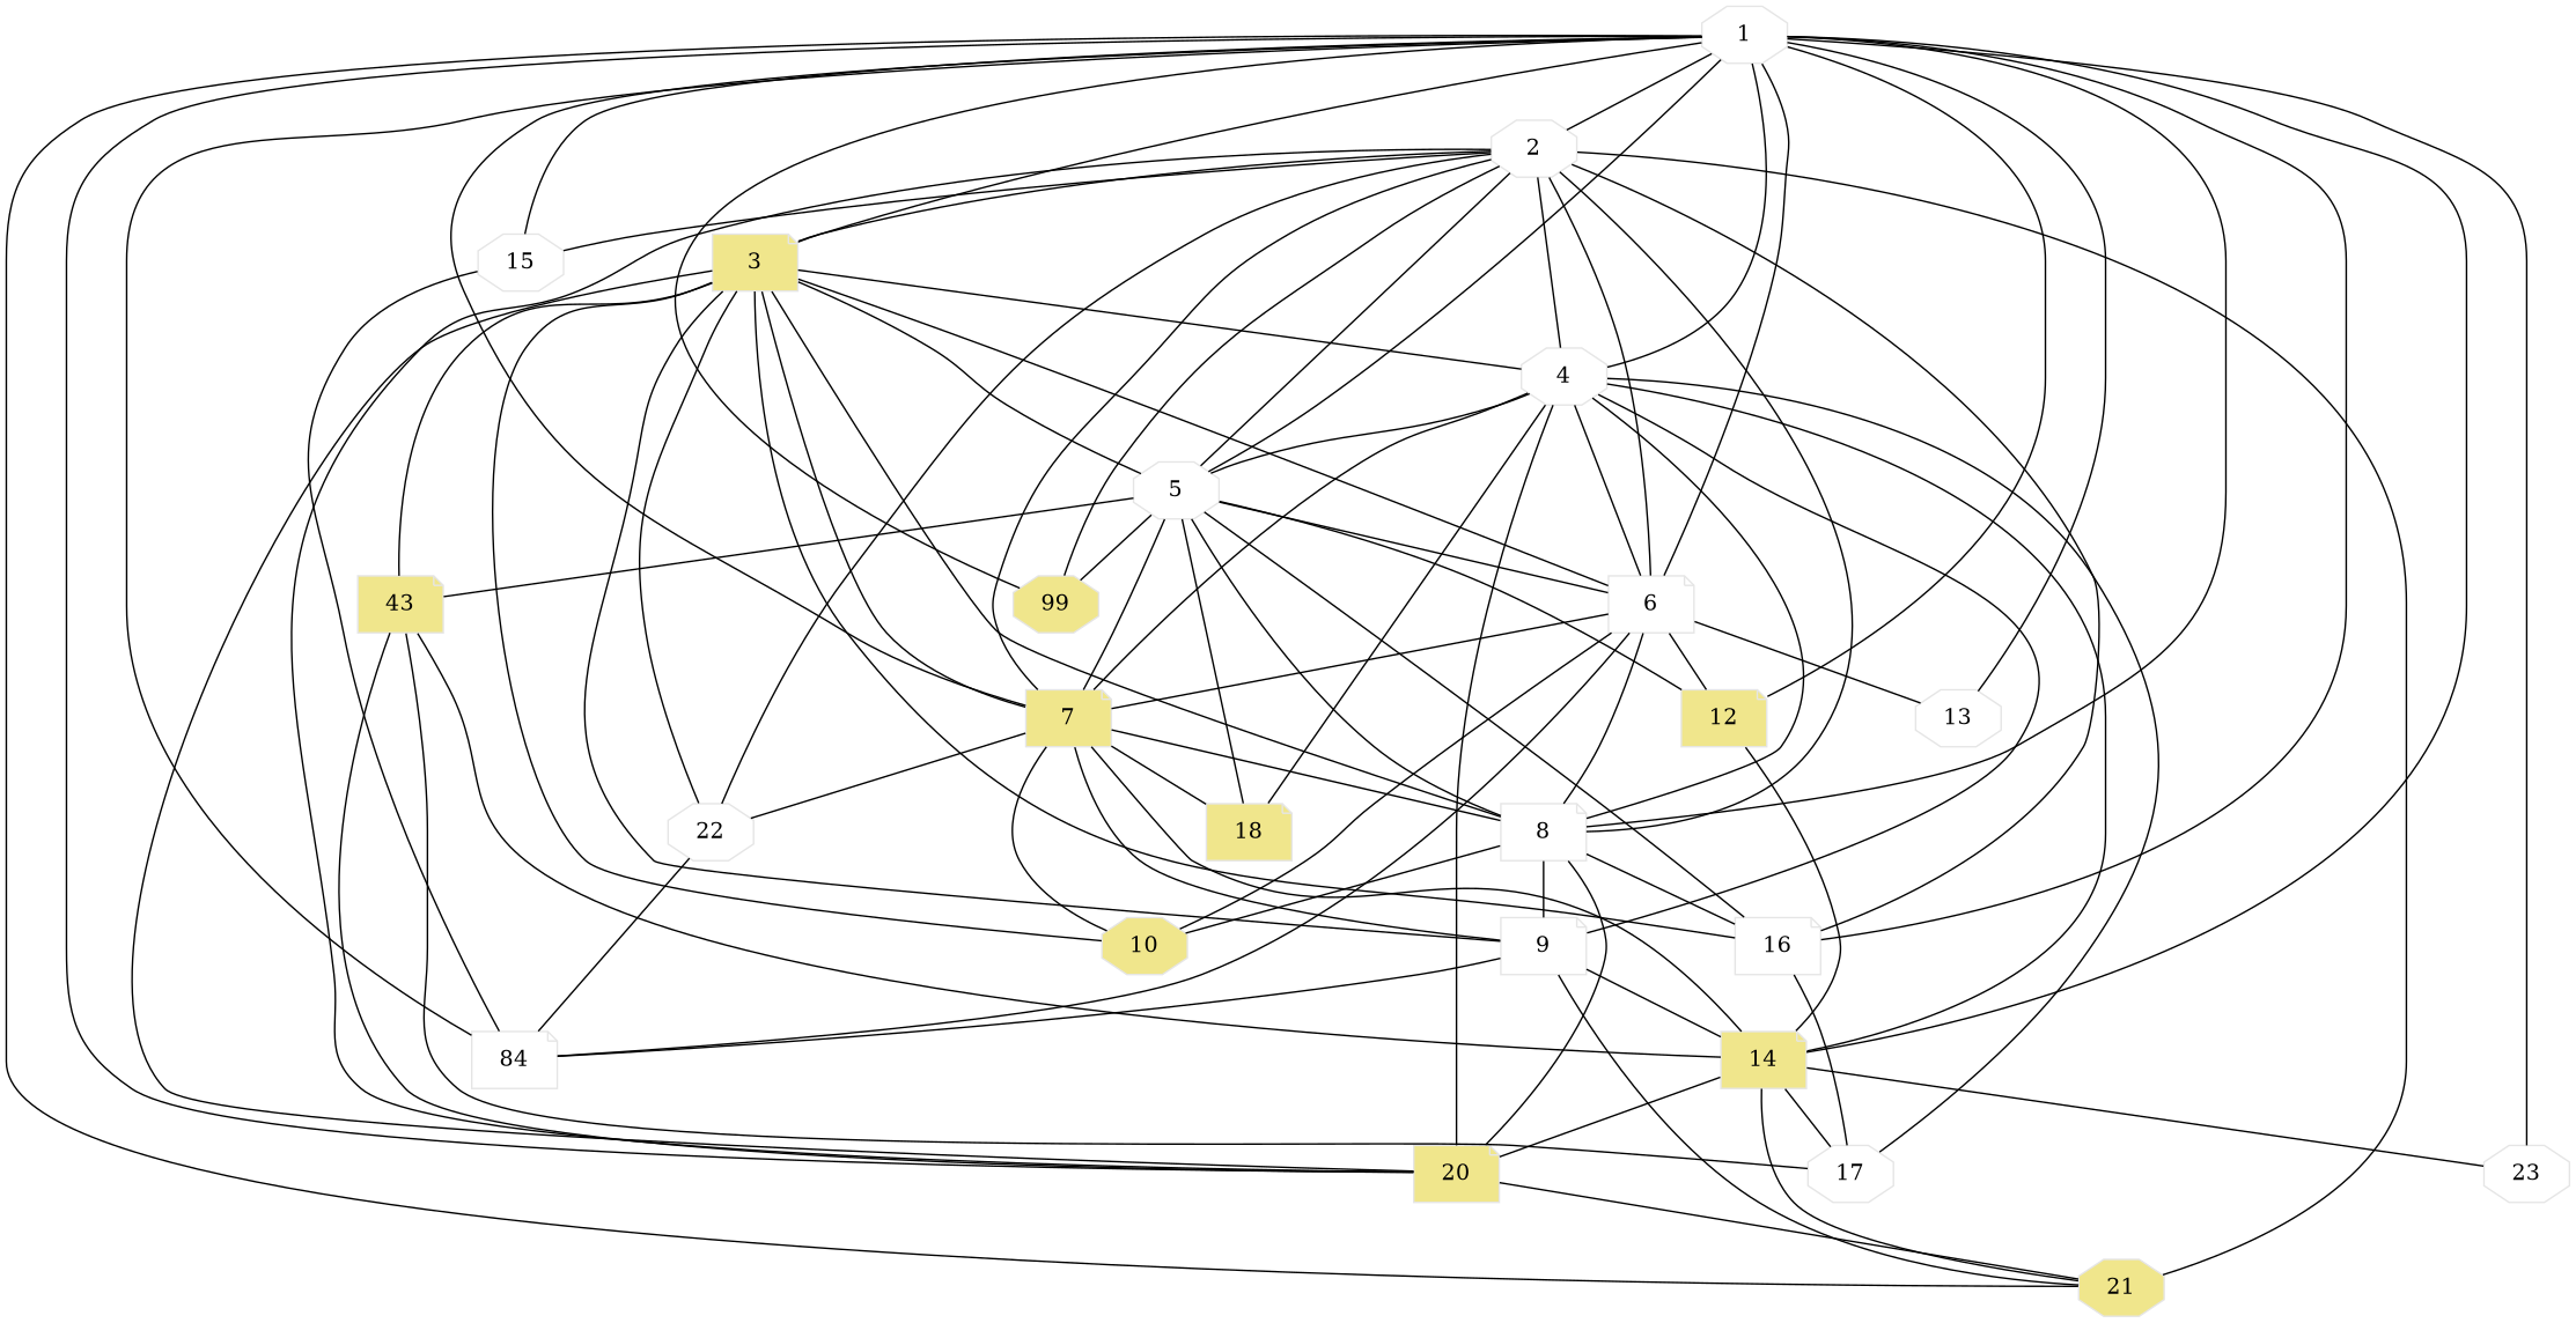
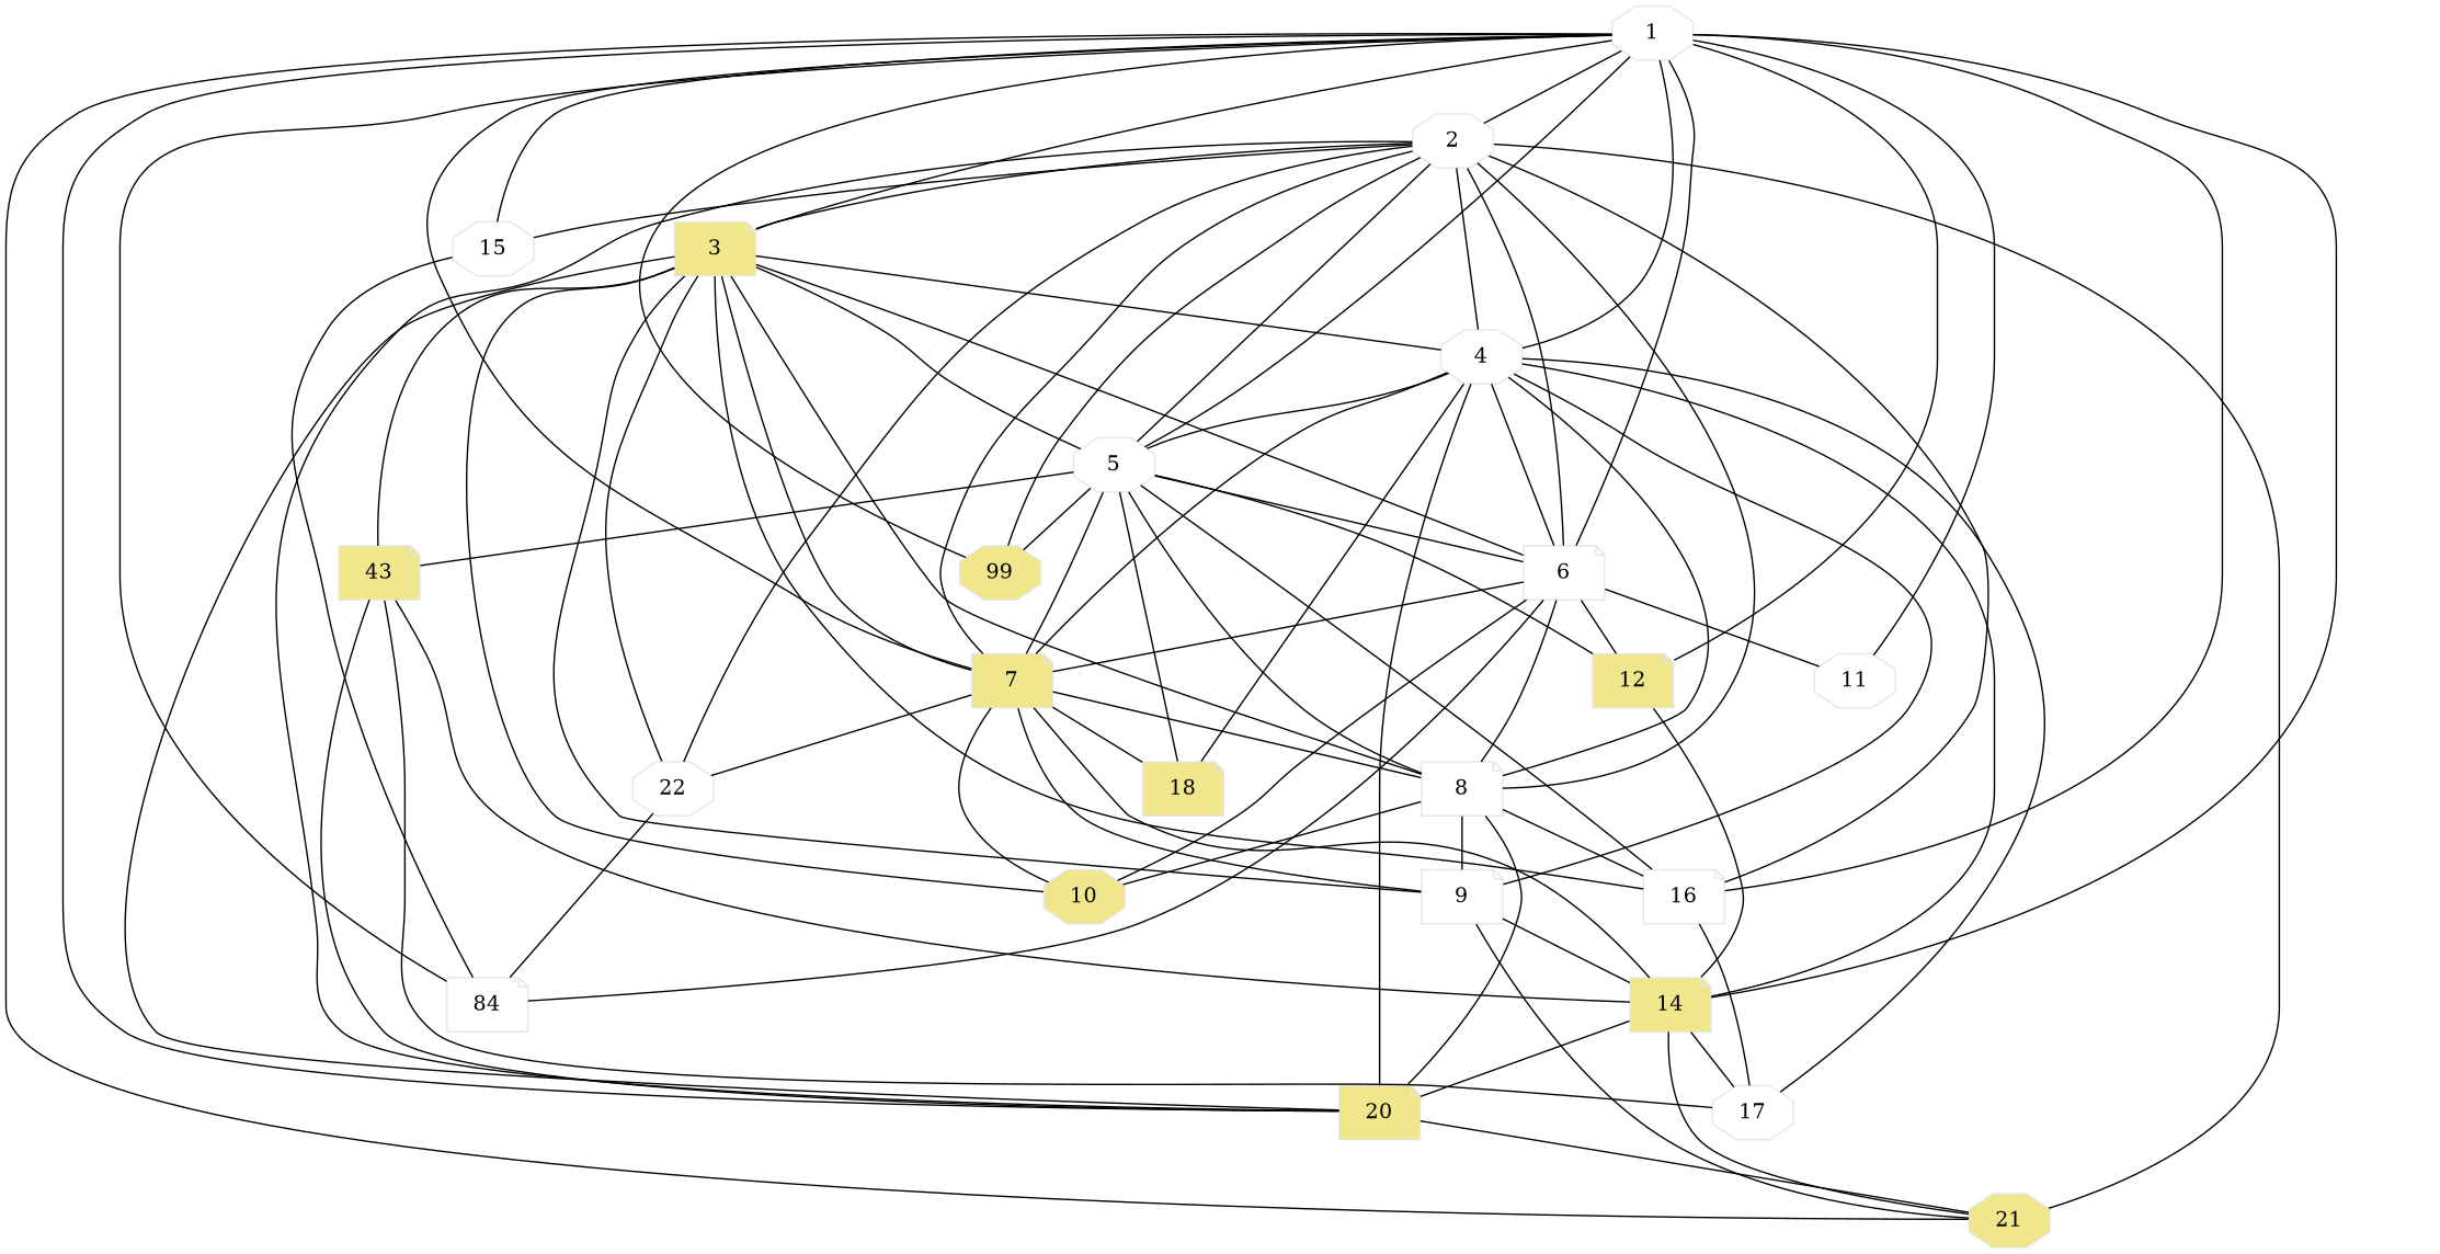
  graph {
    node [color=gray90 fillcolor=white shape=octagon style=filled]
    edge [weight=1.0]
    1
    2
    3 [fillcolor=khaki shape=note]
    4
    5
    6 [shape=note]
    7 [fillcolor=khaki shape=note]
    8 [shape=note]
-   11 [label=13]
+   11
    12 [fillcolor=khaki shape=note]
    14 [fillcolor=khaki shape=note]
    15
    16 [shape=note]
    n14 [fillcolor=khaki label=99]
    20 [fillcolor=khaki shape=note]
    21 [fillcolor=khaki]
-   23
    n18 [label=84 shape=note]
    22
    9 [shape=note]
    10 [fillcolor=khaki]
    n22 [fillcolor=khaki label=43 shape=note]
    17
    18 [fillcolor=khaki shape=note]
    1 -- 2
    1 -- 3
    1 -- 4 [weight=2.0]
    1 -- 5
    1 -- 6
    1 -- 7 [weight=3.0]
-   1 -- 8
    1 -- 11 [weight=2.0]
    1 -- 12
    1 -- 14
    1 -- 15
    1 -- 16
    1 -- n14
    1 -- 20
    1 -- 21
-   1 -- 23 [weight=2.0]
    1 -- n18
    2 -- 3
    2 -- 4 [weight=3.0]
    2 -- 5
    2 -- 6
    2 -- 7 [weight=2.0]
    2 -- 8
    2 -- 15
    2 -- 16
    2 -- n14
    2 -- 20
    2 -- 21 [weight=4.0]
    2 -- 22
    3 -- 4 [weight=2.0]
    3 -- 5
    3 -- 6
    3 -- 7 [weight=3.0]
    3 -- 8
    3 -- 16
    3 -- 20
    3 -- 22
    3 -- 9
    3 -- 10
    3 -- n22 [weight=3.0]
    4 -- 5 [weight=2.0]
    4 -- 6 [weight=2.0]
    4 -- 7 [weight=4.0]
    4 -- 8 [weight=2.0]
    4 -- 14
    4 -- 20 [weight=9.0]
    4 -- 9
    4 -- 17 [weight=2.0]
    4 -- 18
    5 -- 6
    5 -- 7 [weight=2.0]
    5 -- 8 [weight=2.0]
    5 -- 12
    5 -- 16
    5 -- n14
    5 -- n22
    5 -- 18
    6 -- 7 [weight=3.0]
    6 -- 8
    6 -- 11
    6 -- 12
    6 -- n18
    6 -- 10
    7 -- 8 [weight=3.0]
    7 -- 14 [weight=5.0]
    7 -- 22
    7 -- 9 [weight=2.0]
    7 -- 10
    7 -- 18
    8 -- 16
    8 -- 20
    8 -- 9 [weight=5.0]
    8 -- 10
    12 -- 14
    14 -- 20
    14 -- 21
-   14 -- 23
    14 -- 17
    15 -- n18
    16 -- 17
    20 -- 21
    22 -- n18
    9 -- 14
    9 -- 21
-   9 -- n18
    n22 -- 14
    n22 -- 20
    n22 -- 17
  }
